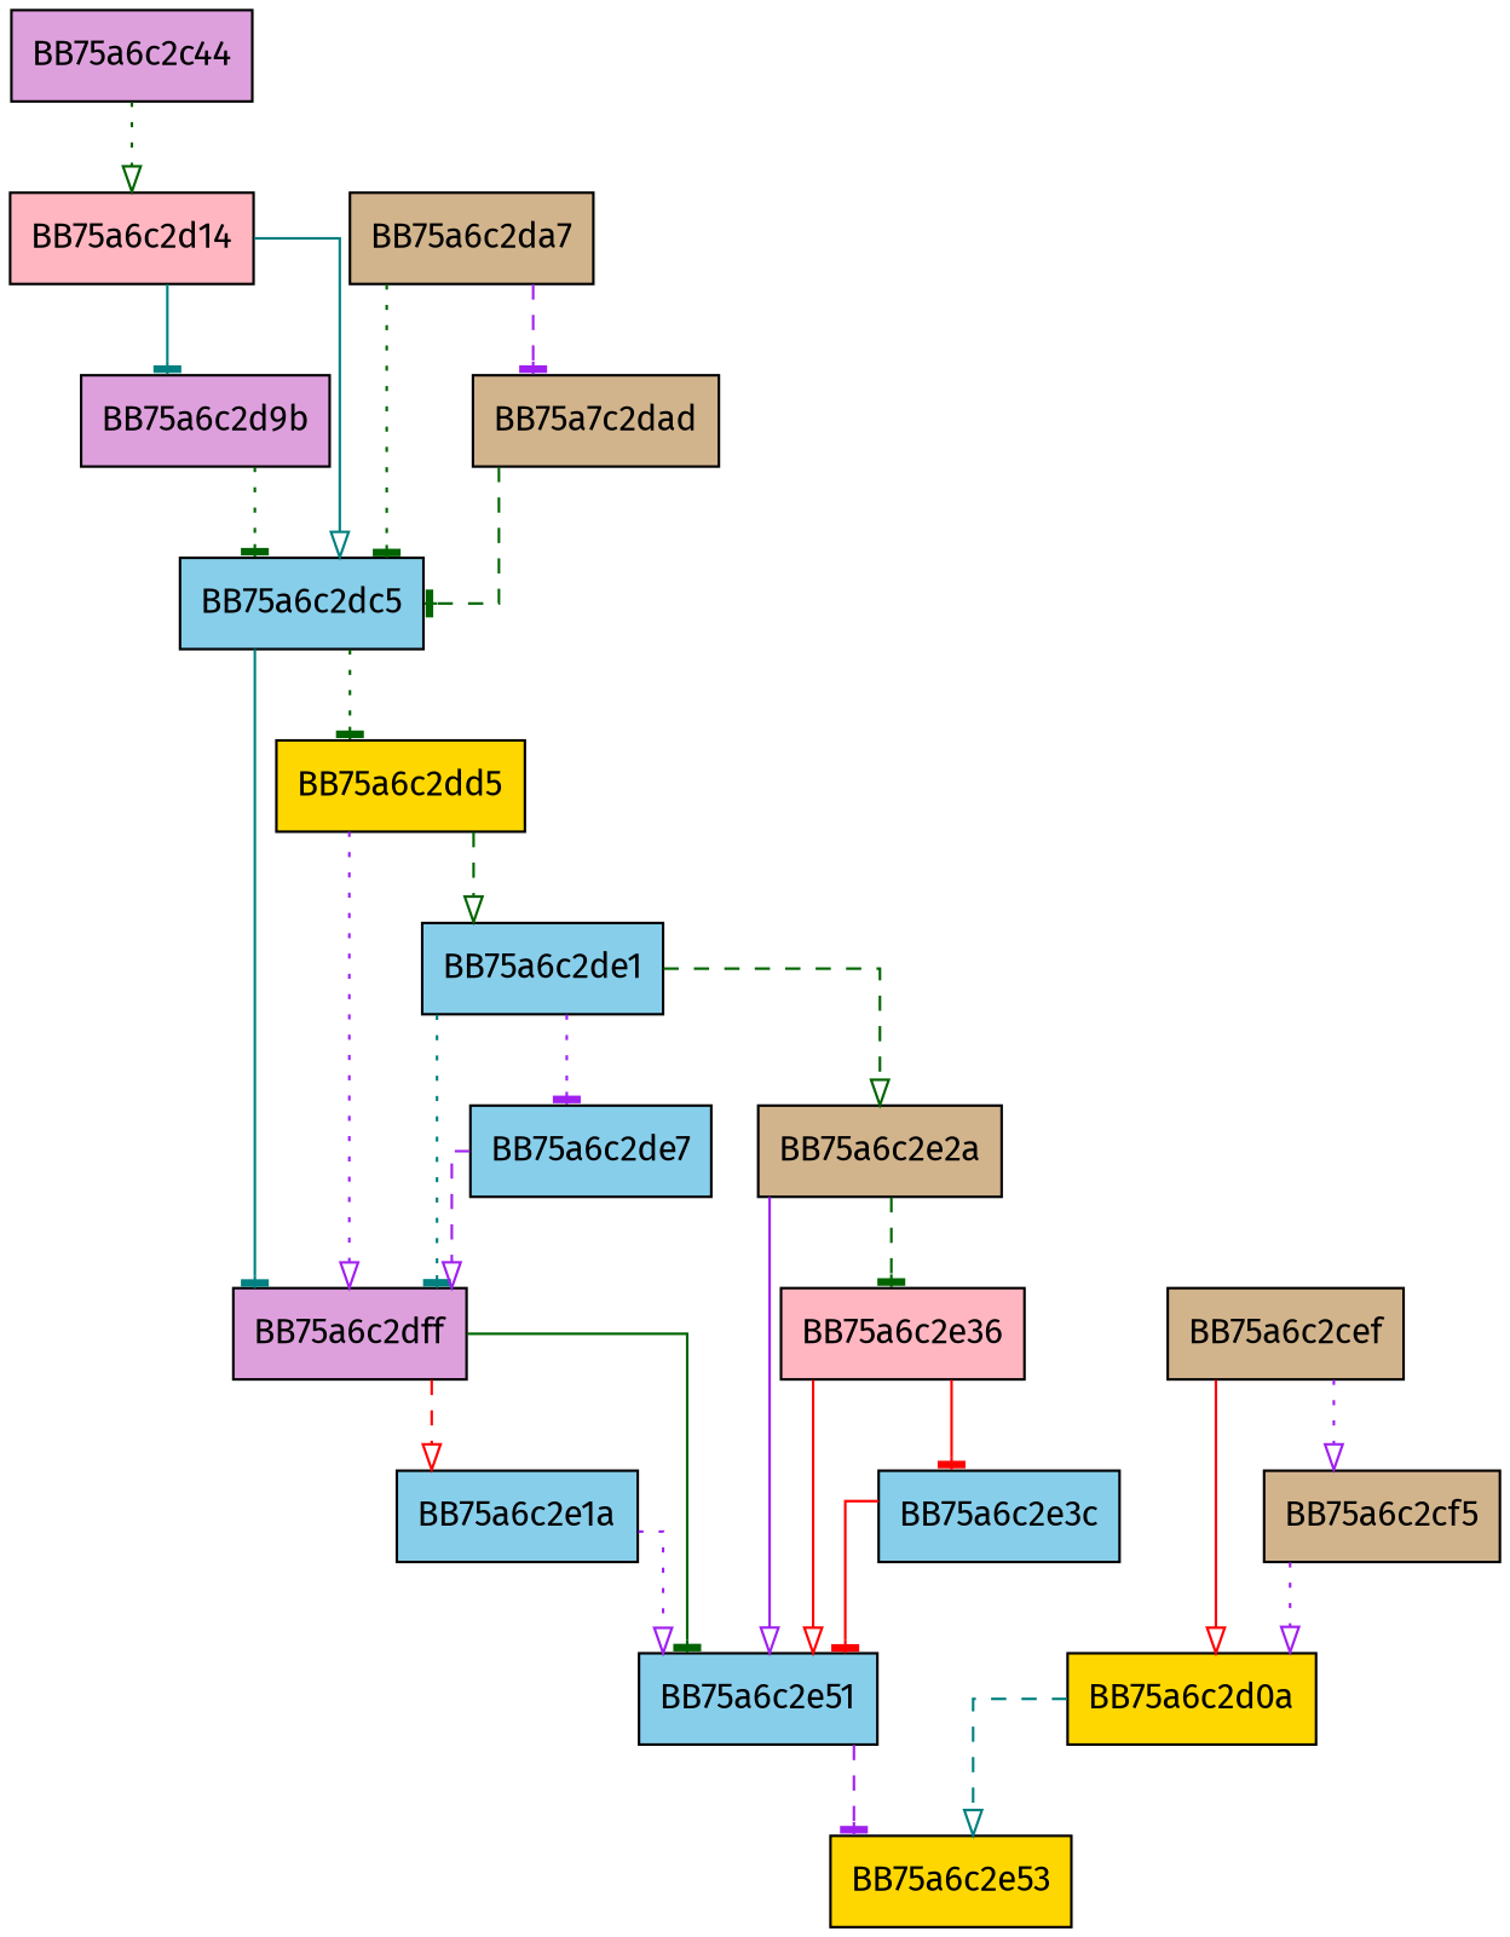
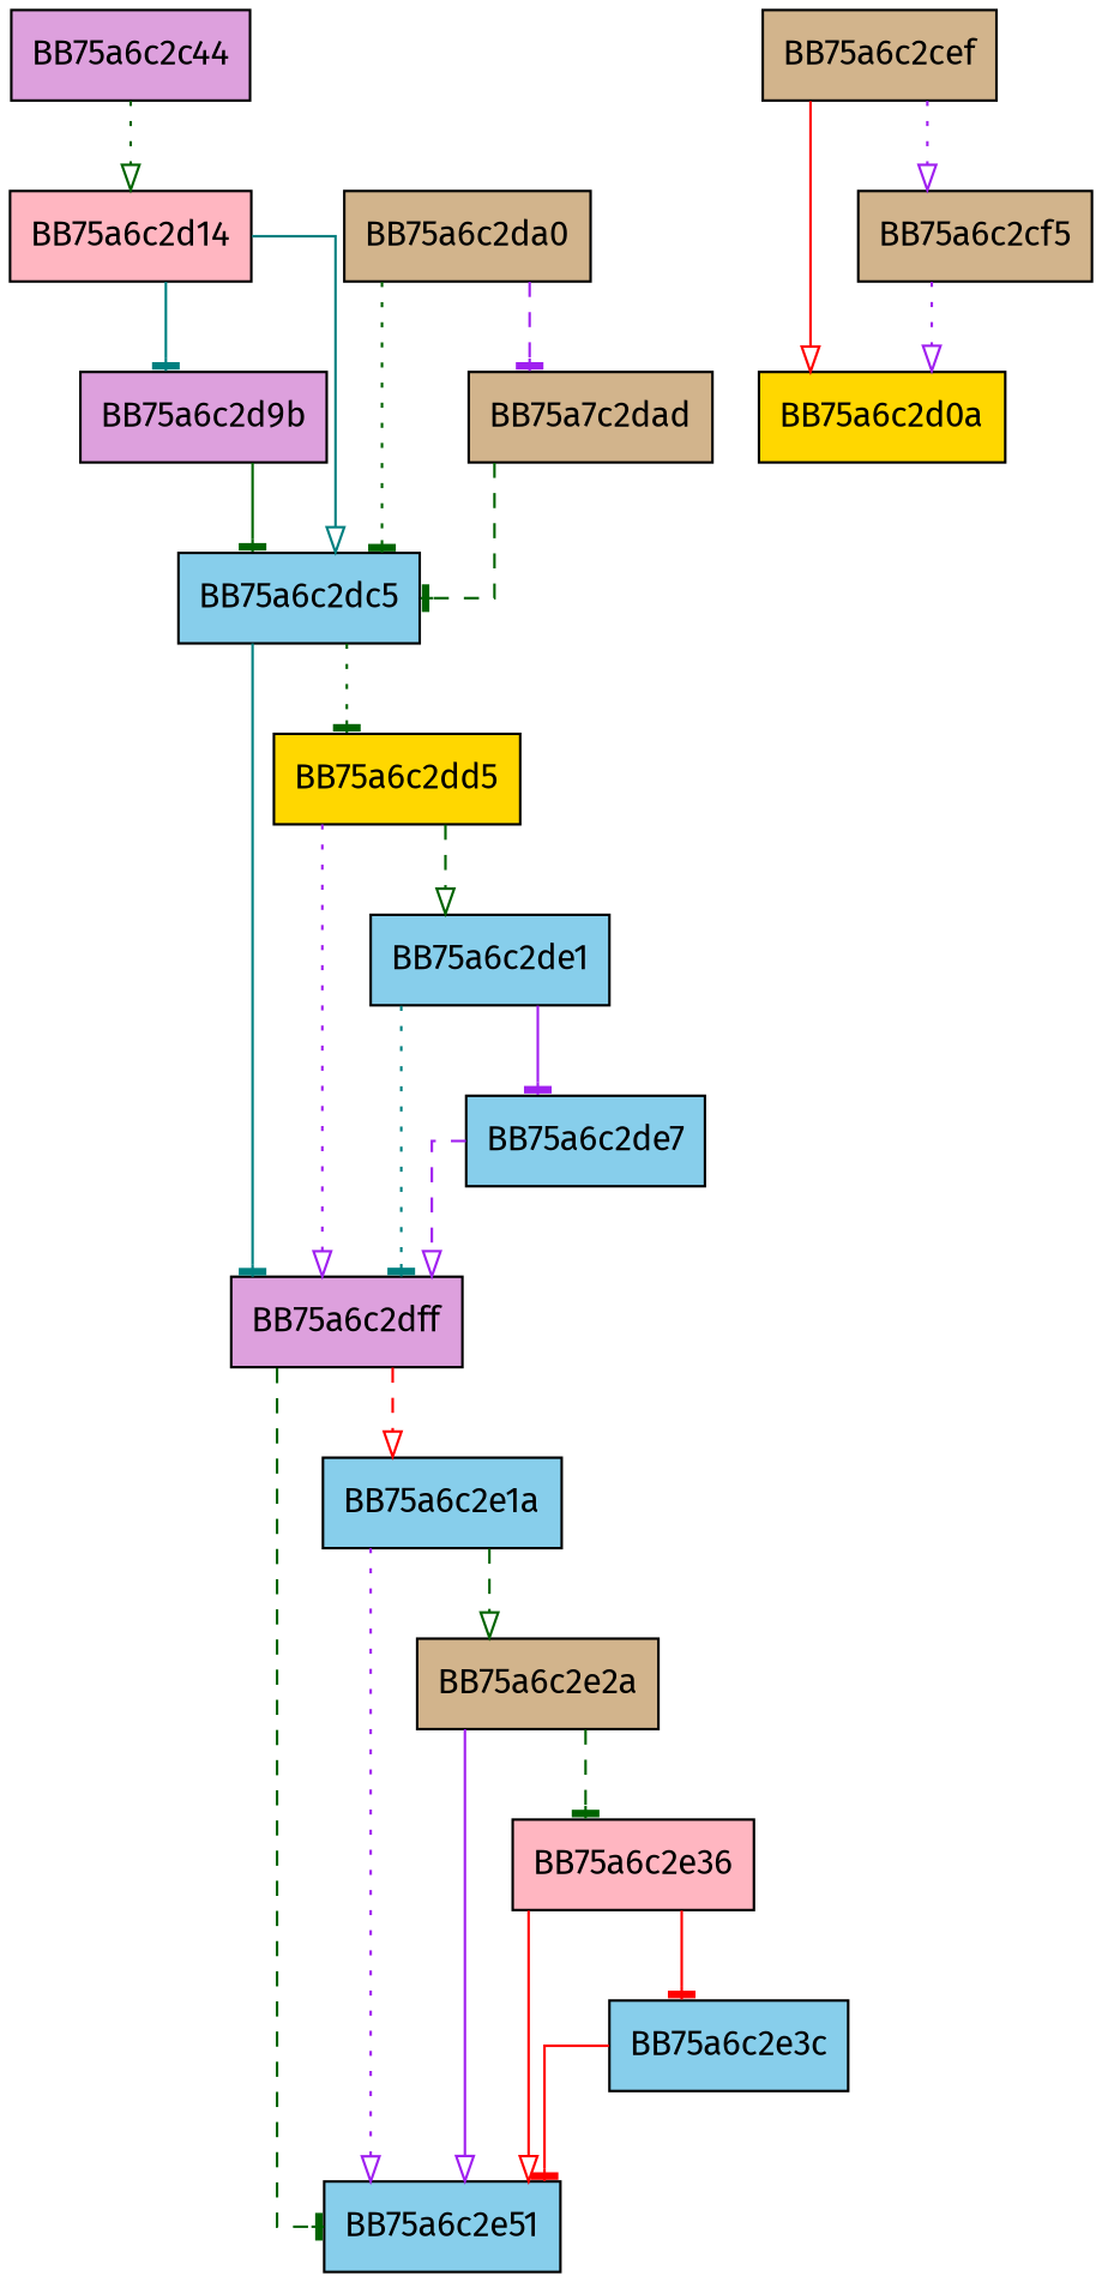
  digraph {
    fontname="Fira Sans"
    splines=ortho
    node [fillcolor=skyblue fontname="Fira Sans" shape=box style=filled]
    edge [arrowhead=onormal color=darkgreen fontname="Fira Sans" style=dotted]
    BB75a6c2c44 [fillcolor=plum]
    BB75a6c2d14 [fillcolor=lightpink]
    BB75a6c2dc5
    BB75a6c2d9b [fillcolor=plum]
    BB75a6c2dff [fillcolor=plum]
    BB75a6c2dd5 [fillcolor=gold]
    BB75a6c2d0a [fillcolor=gold]
-   BB75a6c2e53 [fillcolor=gold]
    BB75a6c2cef [fillcolor=tan]
    BB75a6c2cf5 [fillcolor=tan]
    BB75a6c2e51
    BB75a6c2e1a
    BB75a6c2de1
-   BB75a6c2da7 [fillcolor=tan]
+   BB75a6c2da7 [fillcolor=tan label=BB75a6c2da0]
    n15 [fillcolor=tan label=BB75a7c2dad]
    BB75a6c2e2a [fillcolor=tan]
    BB75a6c2de7
    BB75a6c2e36 [fillcolor=lightpink]
    BB75a6c2e3c
    BB75a6c2c44 -> BB75a6c2d14
    BB75a6c2d14 -> BB75a6c2dc5 [color=teal style=solid]
    BB75a6c2d14 -> BB75a6c2d9b [arrowhead=tee color=teal style=solid]
    BB75a6c2dc5 -> BB75a6c2dff [arrowhead=tee color=teal style=solid]
    BB75a6c2dc5 -> BB75a6c2dd5 [arrowhead=tee]
-   BB75a6c2d9b -> BB75a6c2dc5 [arrowhead=tee]
-   BB75a6c2dff -> BB75a6c2e51 [arrowhead=tee style=solid]
+   BB75a6c2d9b -> BB75a6c2dc5 [arrowhead=tee style=solid]
+   BB75a6c2dff -> BB75a6c2e51 [arrowhead=tee style=dashed]
    BB75a6c2dff -> BB75a6c2e1a [color=red style=dashed]
    BB75a6c2dd5 -> BB75a6c2dff [color=purple]
    BB75a6c2dd5 -> BB75a6c2de1 [style=dashed]
-   BB75a6c2d0a -> BB75a6c2e53 [color=teal style=dashed]
    BB75a6c2cef -> BB75a6c2d0a [color=red style=solid]
    BB75a6c2cef -> BB75a6c2cf5 [color=purple]
    BB75a6c2cf5 -> BB75a6c2d0a [color=purple]
-   BB75a6c2e51 -> BB75a6c2e53 [arrowhead=tee color=purple style=dashed]
    BB75a6c2e1a -> BB75a6c2e51 [color=purple]
-   BB75a6c2de1 -> BB75a6c2e2a [style=dashed]
+   BB75a6c2e1a -> BB75a6c2e2a [style=dashed]
    BB75a6c2de1 -> BB75a6c2dff [arrowhead=tee color=teal]
-   BB75a6c2de1 -> BB75a6c2de7 [arrowhead=tee color=purple]
+   BB75a6c2de1 -> BB75a6c2de7 [arrowhead=tee color=purple style=solid]
    BB75a6c2da7 -> BB75a6c2dc5 [arrowhead=tee]
    BB75a6c2da7 -> n15 [arrowhead=tee color=purple style=dashed]
    n15 -> BB75a6c2dc5 [arrowhead=tee style=dashed]
    BB75a6c2e2a -> BB75a6c2e51 [color=purple style=solid]
    BB75a6c2e2a -> BB75a6c2e36 [arrowhead=tee style=dashed]
    BB75a6c2de7 -> BB75a6c2dff [color=purple style=dashed]
    BB75a6c2e36 -> BB75a6c2e51 [color=red style=solid]
    BB75a6c2e36 -> BB75a6c2e3c [arrowhead=tee color=red style=solid]
    BB75a6c2e3c -> BB75a6c2e51 [arrowhead=tee color=red style=solid]
  }
